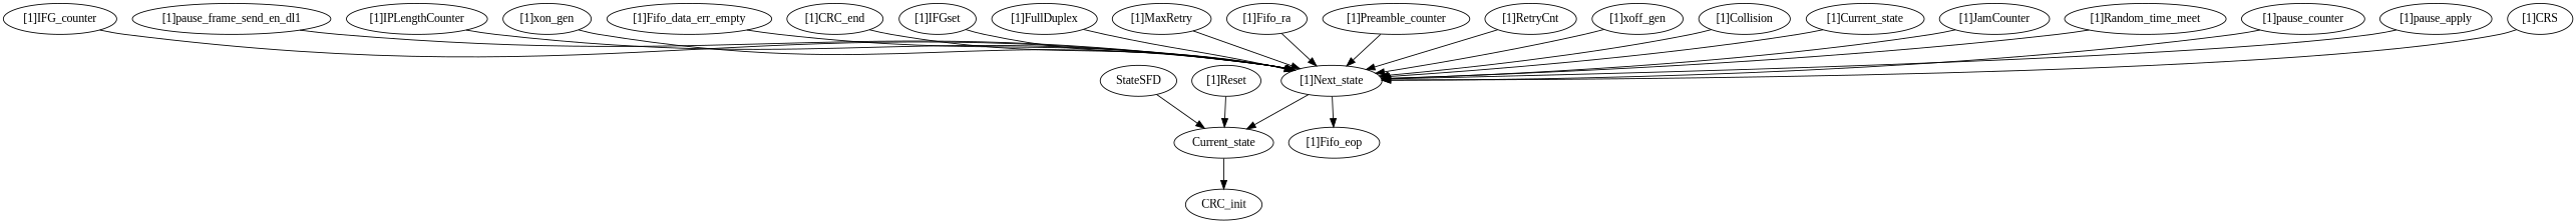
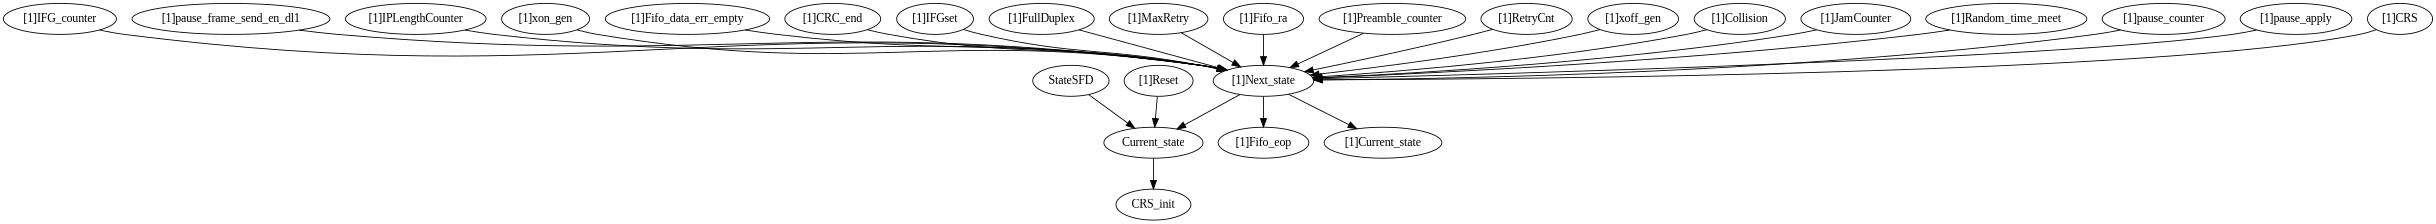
  strict digraph {
    fontname="Liberation Serif"
    node [complexity=5 fontname="Liberation Serif" importance=0.519817287826 rank=0.0346544858551]
    edge [fontname="Liberation Serif"]
    StateSFD [complexity=2 importance=0.027177492013 rank=0.0135887460065]
    Current_state [complexity=2 importance=0.0350339323581 rank=0.017516966179]
-   CRC_init [complexity=0 importance=0.00937311804167 rank=0.0]
+   CRC_init [complexity=0 importance=0.00937311804167 rank=0.0 label=CRS_init]
    "[1]IFG_counter" [complexity=11 importance=0.525751592454 rank=0.047795599314]
    "[1]Next_state" [complexity=4 importance=0.127846507974 rank=0.0319616269936]
    "[1]Fifo_eop" [complexity=9 importance=1.1590498277 rank=0.128783314189]
    "[1]pause_frame_send_en_dl1" [complexity=15 importance=0.524155220281 rank=0.0349436813521]
    "[1]IPLengthCounter" [complexity=8 importance=0.907116385833 rank=0.113389548229]
    "[1]xon_gen" [complexity=15]
    "[1]Fifo_data_err_empty" [rank=0.103963457565]
    "[1]CRC_end" [importance=0.264124271878 rank=0.0528248543756]
    "[1]IFGset" [complexity=11 rank=0.0472561170751]
    "[1]FullDuplex" [complexity=41 importance=5.1222915749 rank=0.124933940851]
    "[1]MaxRetry" [complexity=9 importance=0.647663795801 rank=0.0719626439779]
    "[1]Fifo_ra" [complexity=12 rank=0.0433181073189]
    "[1]Preamble_counter" [complexity=9 importance=0.523409524971 rank=0.0581566138857]
    "[1]RetryCnt" [complexity=9 importance=0.661521535654 rank=0.0735023928505]
    "[1]xoff_gen" [complexity=15]
    "[1]Collision" [complexity=19 importance=2.4464284173 rank=0.128759390384]
    "[1]Current_state" [complexity=29 importance=6.79215261891 rank=0.234212159273]
    "[1]JamCounter" [complexity=7 importance=0.394999365197 rank=0.0564284807425]
    "[1]Random_time_meet" [importance=0.264124271878 rank=0.0528248543756]
    "[1]Reset" [complexity=3 importance=0.0784991206458 rank=0.0261663735486]
    "[1]pause_counter" [importance=0.270058576506 rank=0.0540117153012]
    "[1]pause_apply" [importance=0.391970779852 rank=0.0783941559704]
    "[1]CRS" [complexity=22 importance=2.45485967323 rank=0.111584530601]
    StateSFD -> Current_state
    Current_state -> CRC_init
    "[1]IFG_counter" -> "[1]Next_state"
    "[1]Next_state" -> Current_state
    "[1]Next_state" -> "[1]Fifo_eop"
    "[1]pause_frame_send_en_dl1" -> "[1]Next_state"
    "[1]IPLengthCounter" -> "[1]Next_state"
    "[1]xon_gen" -> "[1]Next_state"
    "[1]Fifo_data_err_empty" -> "[1]Next_state"
    "[1]CRC_end" -> "[1]Next_state"
    "[1]IFGset" -> "[1]Next_state"
    "[1]FullDuplex" -> "[1]Next_state"
    "[1]MaxRetry" -> "[1]Next_state"
    "[1]Fifo_ra" -> "[1]Next_state"
    "[1]Preamble_counter" -> "[1]Next_state"
    "[1]RetryCnt" -> "[1]Next_state"
    "[1]xoff_gen" -> "[1]Next_state"
    "[1]Collision" -> "[1]Next_state"
-   "[1]Current_state" -> "[1]Next_state"
+   "[1]Next_state" -> "[1]Current_state"
    "[1]JamCounter" -> "[1]Next_state"
    "[1]Random_time_meet" -> "[1]Next_state"
    "[1]Reset" -> Current_state
    "[1]pause_counter" -> "[1]Next_state"
    "[1]pause_apply" -> "[1]Next_state"
    "[1]CRS" -> "[1]Next_state"
  }
